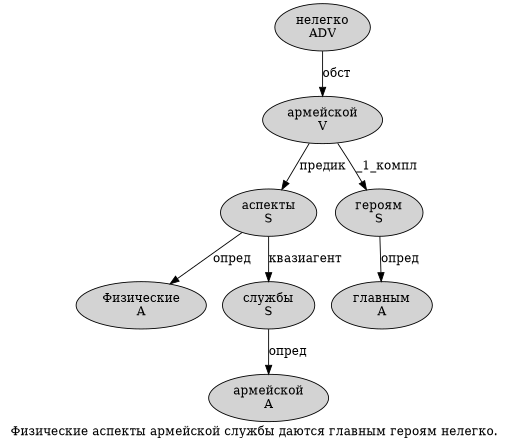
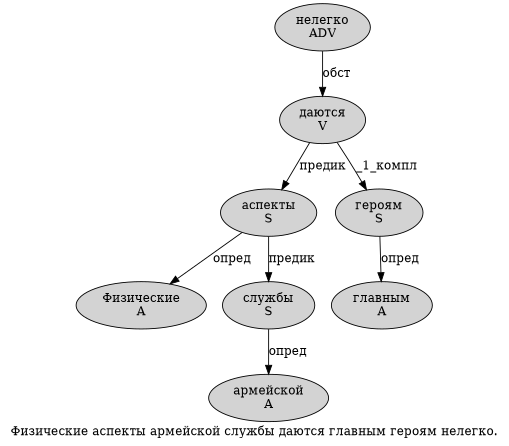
  digraph {
    label="Физические аспекты армейской службы даются главным героям нелегко."
    node [fillcolor=lightgray penwidth=1 shape=ellipse style=filled]
    n1 [label="Физические\nA"]
    n2 [label="аспекты\nS"]
    n3 [label="службы\nS"]
    n4 [label="армейской\nA"]
-   n5 [label="армейской\nV"]
+   n5 [label="даются\nV"]
    n6 [label="героям\nS"]
    n7 [label="главным\nA"]
    n8 [label="нелегко\nADV"]
    n2 -> n1 [label="опред"]
-   n2 -> n3 [label="квазиагент"]
+   n2 -> n3 [label="предик"]
    n3 -> n4 [label="опред"]
    n5 -> n2 [label="предик"]
    n5 -> n6 [label="_1_компл"]
    n6 -> n7 [label="опред"]
    n8 -> n5 [label="обст"]
  }
